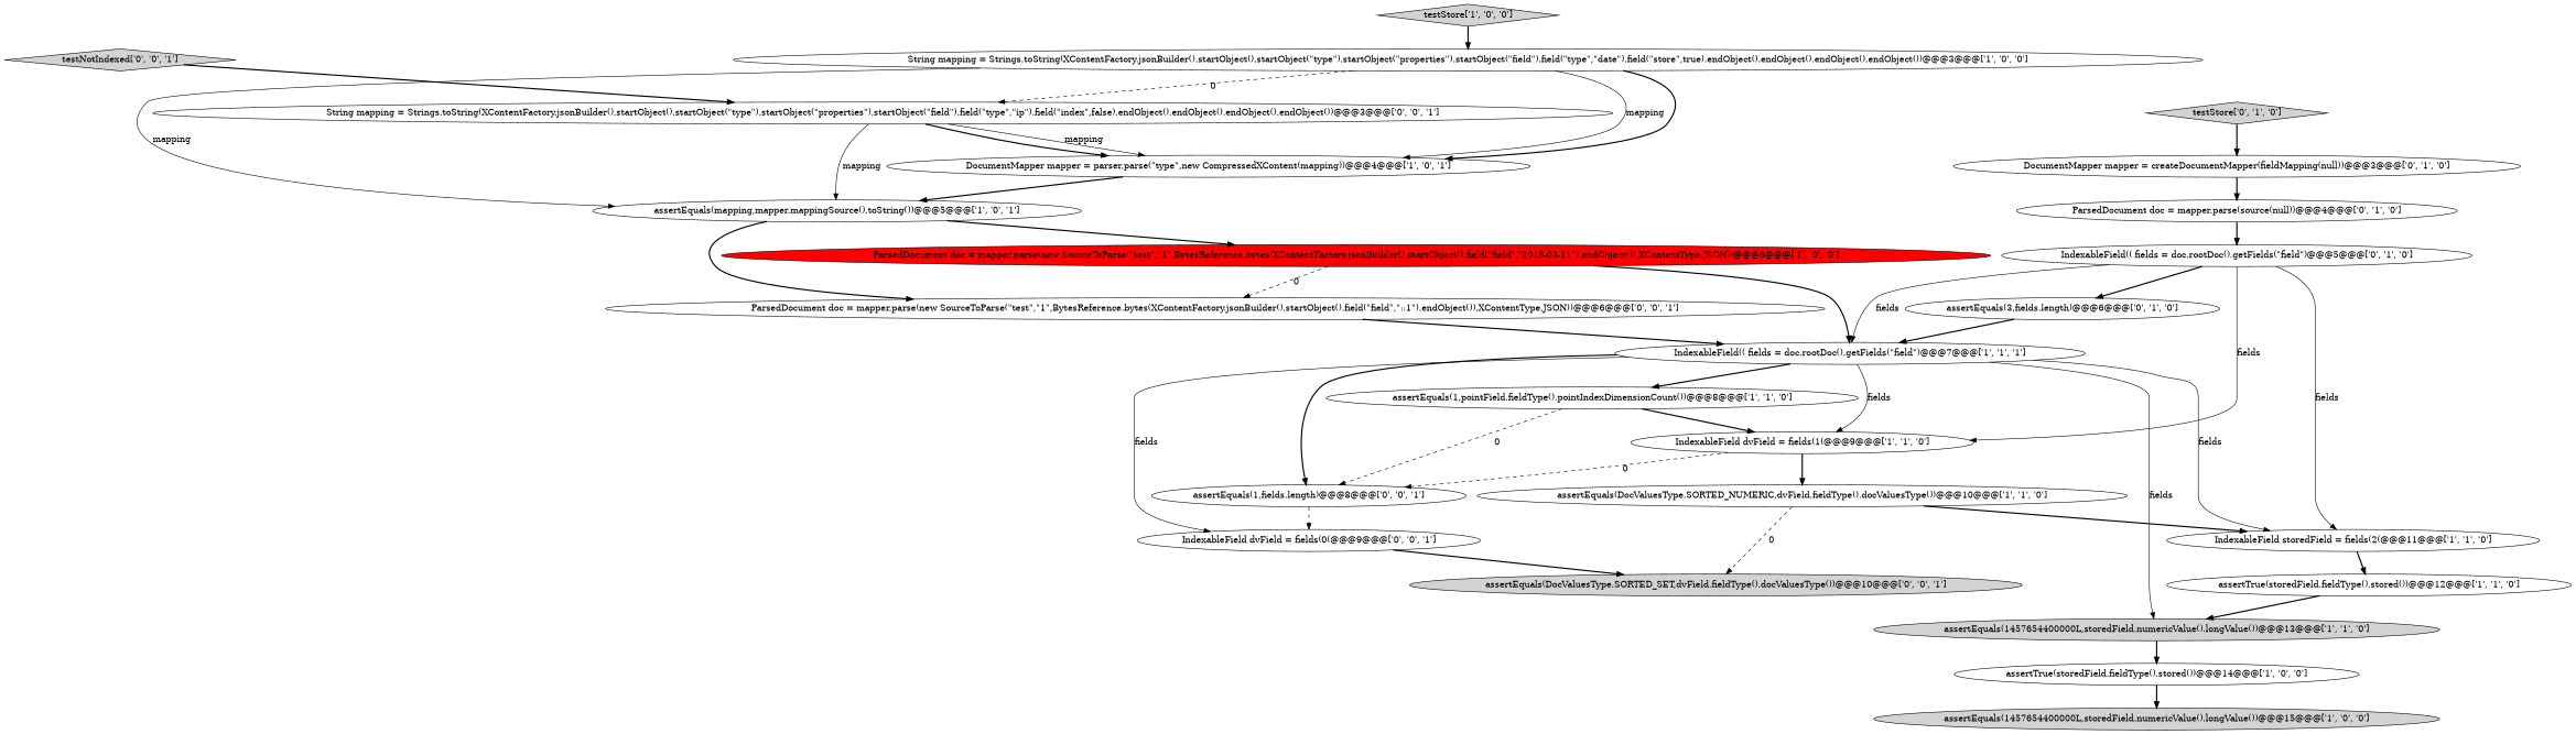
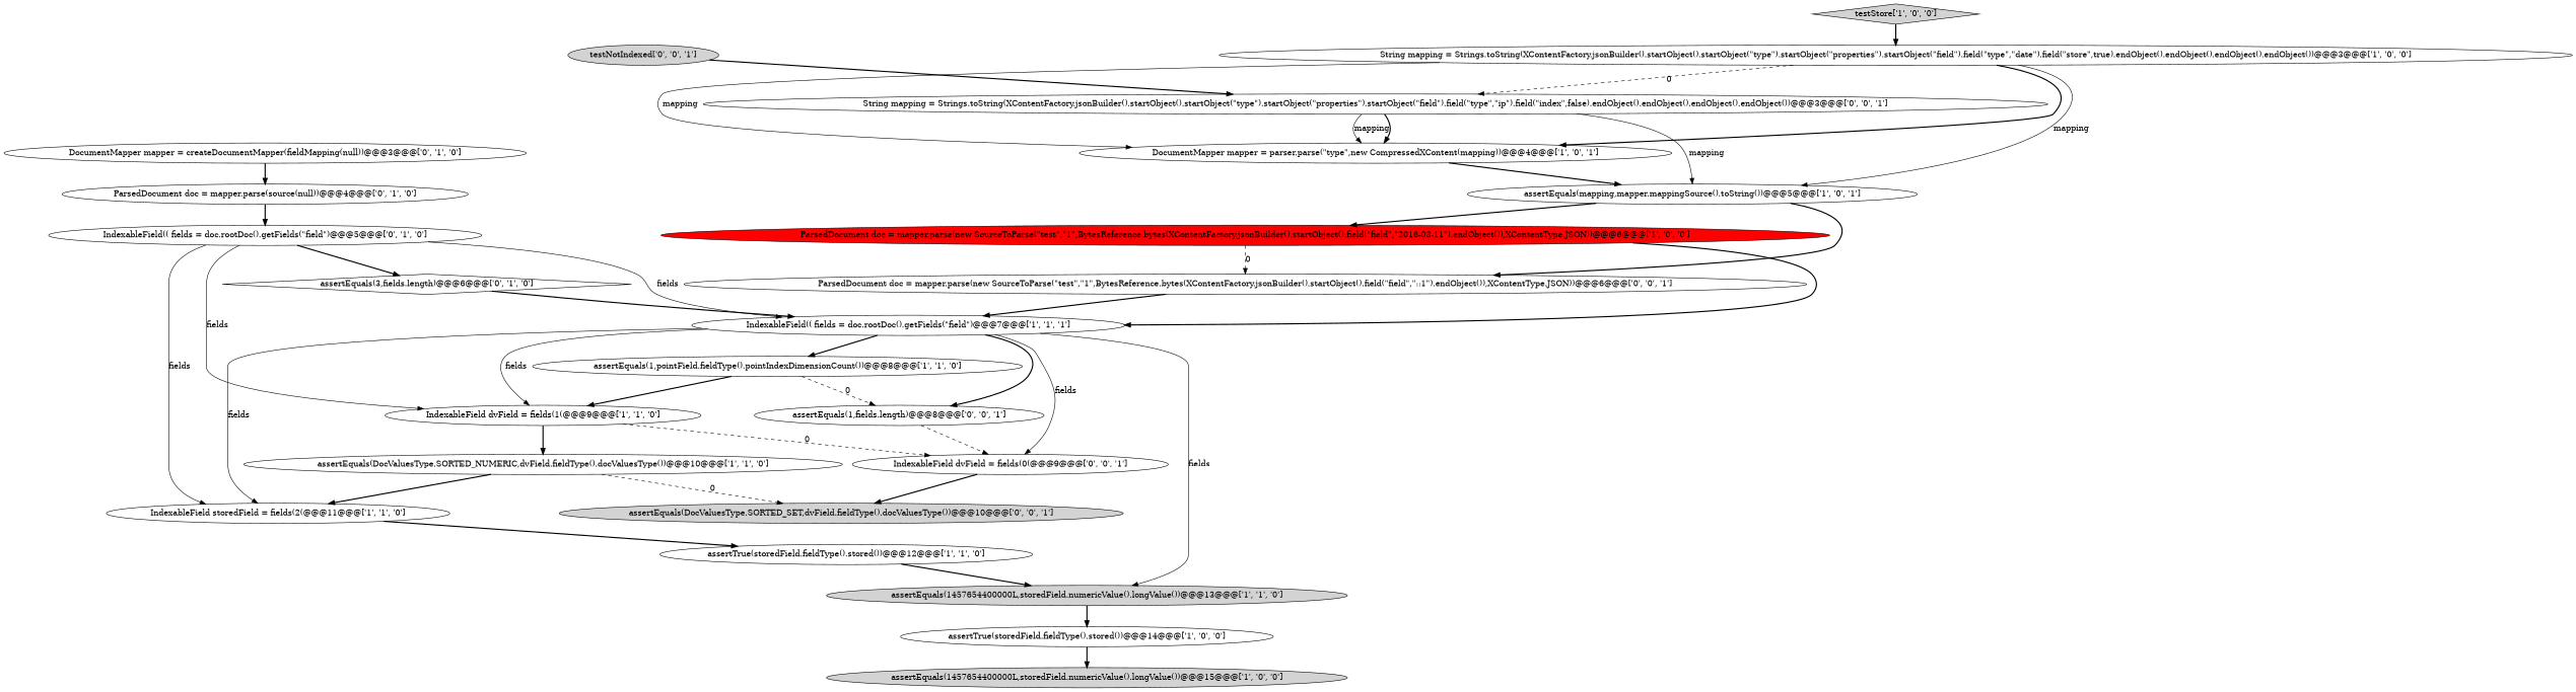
  digraph {
    node [fillcolor=white shape=ellipse style=filled]
    edge [style=bold]
    n1 [label="String mapping = Strings.toString(XContentFactory.jsonBuilder().startObject().startObject(\"type\").startObject(\"properties\").startObject(\"field\").field(\"type\",\"ip\").field(\"index\",false).endObject().endObject().endObject().endObject())@@@3@@@['0', '0', '1']"]
    n2 [label="DocumentMapper mapper = parser.parse(\"type\",new CompressedXContent(mapping))@@@4@@@['1', '0', '1']"]
    n3 [label="assertEquals(mapping,mapper.mappingSource().toString())@@@5@@@['1', '0', '1']"]
    n4 [label="ParsedDocument doc = mapper.parse(new SourceToParse(\"test\",\"1\",BytesReference.bytes(XContentFactory.jsonBuilder().startObject().field(\"field\",\"::1\").endObject()),XContentType.JSON))@@@6@@@['0', '0', '1']"]
    n5 [fillcolor=red label="ParsedDocument doc = mapper.parse(new SourceToParse(\"test\",\"1\",BytesReference.bytes(XContentFactory.jsonBuilder().startObject().field(\"field\",\"2016-03-11\").endObject()),XContentType.JSON))@@@6@@@['1', '0', '0']"]
    n6 [label="IndexableField dvField = fields(0(@@@9@@@['0', '0', '1']"]
    n7 [fillcolor=lightgray label="assertEquals(DocValuesType.SORTED_SET,dvField.fieldType().docValuesType())@@@10@@@['0', '0', '1']"]
    n8 [label="IndexableField(( fields = doc.rootDoc().getFields(\"field\")@@@5@@@['0', '1', '0']"]
    n9 [label="IndexableField dvField = fields(1(@@@9@@@['1', '1', '0']"]
    n10 [label="IndexableField(( fields = doc.rootDoc().getFields(\"field\")@@@7@@@['1', '1', '1']"]
-   n11 [label="assertEquals(3,fields.length)@@@6@@@['0', '1', '0']"]
+   n11 [label="assertEquals(3,fields.length)@@@6@@@['0', '1', '0']" shape=diamond]
    n12 [label="IndexableField storedField = fields(2(@@@11@@@['1', '1', '0']"]
    n13 [label="assertEquals(DocValuesType.SORTED_NUMERIC,dvField.fieldType().docValuesType())@@@10@@@['1', '1', '0']"]
    n14 [label="assertEquals(1,pointField.fieldType().pointIndexDimensionCount())@@@8@@@['1', '1', '0']"]
    n15 [label="assertEquals(1,fields.length)@@@8@@@['0', '0', '1']"]
    n16 [fillcolor=lightgray label="assertEquals(1457654400000L,storedField.numericValue().longValue())@@@13@@@['1', '1', '0']"]
    n17 [label="assertTrue(storedField.fieldType().stored())@@@12@@@['1', '1', '0']"]
    n18 [label="assertTrue(storedField.fieldType().stored())@@@14@@@['1', '0', '0']"]
    n19 [fillcolor=lightgray label="assertEquals(1457654400000L,storedField.numericValue().longValue())@@@15@@@['1', '0', '0']"]
    n20 [label="String mapping = Strings.toString(XContentFactory.jsonBuilder().startObject().startObject(\"type\").startObject(\"properties\").startObject(\"field\").field(\"type\",\"date\").field(\"store\",true).endObject().endObject().endObject().endObject())@@@3@@@['1', '0', '0']"]
-   n21 [fillcolor=lightgray label="testStore['0', '1', '0']" shape=diamond]
    n22 [label="DocumentMapper mapper = createDocumentMapper(fieldMapping(null))@@@3@@@['0', '1', '0']"]
    n23 [label="ParsedDocument doc = mapper.parse(source(null))@@@4@@@['0', '1', '0']"]
-   n24 [fillcolor=lightgray label="testNotIndexed['0', '0', '1']" shape=diamond]
+   n24 [fillcolor=lightgray label="testNotIndexed['0', '0', '1']"]
    n25 [fillcolor=lightgray label="testStore['1', '0', '0']" shape=diamond]
    n1 -> n2 [label=mapping style=solid]
    n1 -> n2
    n1 -> n3 [label=mapping style=solid]
    n2 -> n3
    n3 -> n4
    n3 -> n5
    n4 -> n10
    n5 -> n4 [label=0 style=dashed]
    n5 -> n10
    n6 -> n7
    n8 -> n9 [label=fields style=solid]
    n8 -> n10 [label=fields style=solid]
    n8 -> n11
    n8 -> n12 [label=fields style=solid]
-   n9 -> n15 [label=0 style=dashed]
+   n9 -> n6 [label=0 style=dashed]
    n9 -> n13
    n10 -> n6 [label=fields style=solid]
    n10 -> n9 [label=fields style=solid]
    n10 -> n12 [label=fields style=solid]
    n10 -> n14
    n10 -> n15
    n10 -> n16 [label=fields style=solid]
    n11 -> n10
    n12 -> n17
    n13 -> n7 [label=0 style=dashed]
    n13 -> n12
    n14 -> n9
    n14 -> n15 [label=0 style=dashed]
    n15 -> n6 [style=dashed]
    n16 -> n18
    n17 -> n16
    n18 -> n19
    n20 -> n1 [label=0 style=dashed]
    n20 -> n2 [label=mapping style=solid]
    n20 -> n2
    n20 -> n3 [label=mapping style=solid]
-   n21 -> n22
    n22 -> n23
    n23 -> n8
    n24 -> n1
    n25 -> n20
  }
